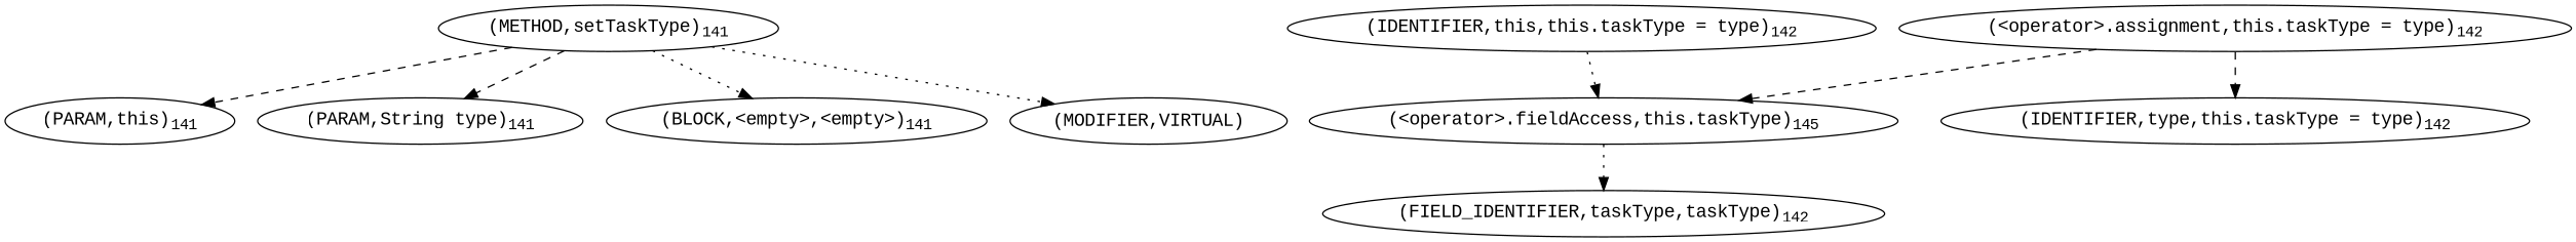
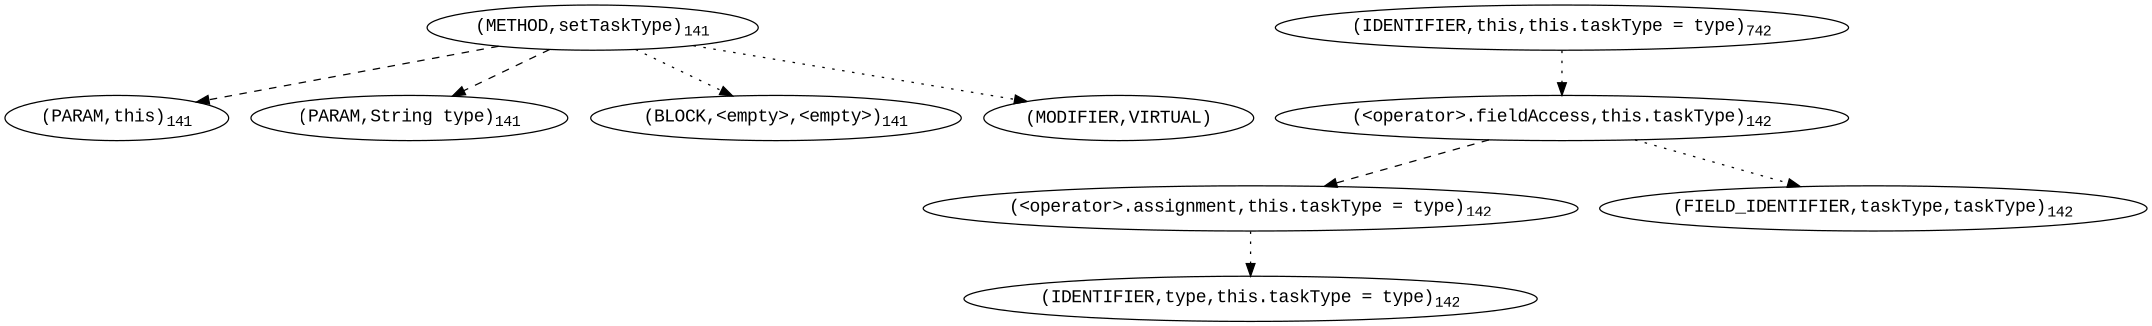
  digraph {
    fontname="Liberation Mono"
    node [fontname="Liberation Mono"]
    edge [fontname="Liberation Mono" style=dashed]
    n1 [label=<(METHOD,setTaskType)<SUB>141</SUB>>]
    n2 [label=<(PARAM,this)<SUB>141</SUB>>]
    n3 [label=<(PARAM,String type)<SUB>141</SUB>>]
    n4 [label=<(BLOCK,&lt;empty&gt;,&lt;empty&gt;)<SUB>141</SUB>>]
    n5 [label=<(MODIFIER,VIRTUAL)>]
    n6 [label=<(&lt;operator&gt;.assignment,this.taskType = type)<SUB>142</SUB>>]
-   n7 [label=<(&lt;operator&gt;.fieldAccess,this.taskType)<SUB>145</SUB>>]
+   n7 [label=<(&lt;operator&gt;.fieldAccess,this.taskType)<SUB>142</SUB>>]
    n8 [label=<(IDENTIFIER,type,this.taskType = type)<SUB>142</SUB>>]
    n9 [label=<(FIELD_IDENTIFIER,taskType,taskType)<SUB>142</SUB>>]
-   n10 [label=<(IDENTIFIER,this,this.taskType = type)<SUB>142</SUB>>]
+   n10 [label=<(IDENTIFIER,this,this.taskType = type)<SUB>742</SUB>>]
    n1 -> n2
    n1 -> n3
    n1 -> n4 [style=dotted]
    n1 -> n5 [style=dotted]
-   n6 -> n7
-   n6 -> n8
+   n7 -> n6
+   n6 -> n8 [style=dotted]
    n7 -> n9 [style=dotted]
    n10 -> n7 [style=dotted]
  }
